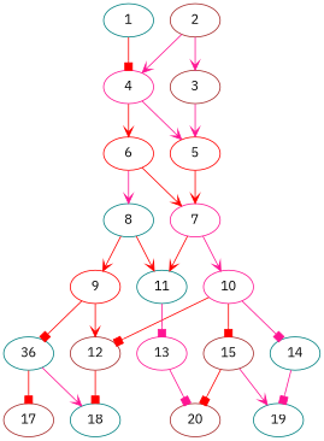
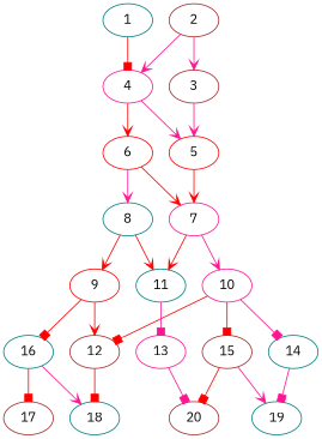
  digraph {
    fontname="IBM Plex Sans"
    node [alpha=0.01 color=teal compute_size=68719476736 fontname="IBM Plex Sans" result_size=74752]
    edge [arrowhead=vee color=red fontname="IBM Plex Sans"]
    1 [alpha=0.19 compute_size=104547479061 ram=36421568 result_size=29696 trans_size=8100]
    4 [alpha=0.11 color=deeppink compute_size=1073741824000 ram=15514022 result_size=1024 trans_size=668331]
    3 [alpha=0.05 color=brown compute_size=28991029248 ram=23009976 result_size=29696 trans_size=240782]
    5 [alpha=0.15 color=red compute_size=8589934592 ram=28523140 result_size=70656 trans_size=676798]
    6 [alpha=0.08 color=red compute_size=146461572792 ram=16532992 trans_size=480941]
    7 [alpha=0.17 color=deeppink compute_size=782757789696 ram=31699340 result_size=54272 trans_size=508872]
    8 [alpha=0.19 compute_size=16899787254 ram=46778840 result_size=54272 trans_size=747206]
    2 [alpha=0.18 color=brown ram=14872683 trans_size=746417]
    10 [alpha=0.14 color=deeppink compute_size=560189605710 ram=25363272 result_size=9216 trans_size=879289]
    11 [alpha=0.16 compute_size=10401733402 ram=44591772 result_size=54272 trans_size=283659]
    9 [alpha=0.10 color=red compute_size=166594574100 ram=40752836 trans_size=668566]
    12 [alpha=0.14 color=brown compute_size=113925189664 ram=18010904 result_size=91136 trans_size=966996]
    14 [ram=51298040 trans_size=946312]
    15 [color=brown compute_size=84919759956 ram=42490244 trans_size=96208]
    13 [alpha=0.08 color=deeppink compute_size=30089640625 ram=24387960 result_size=70656 trans_size=494933]
-   16 [alpha=0.17 compute_size=368293445632 ram=5591114 result_size=9216 trans_size=310729 label=36]
+   16 [alpha=0.17 compute_size=368293445632 ram=5591114 result_size=9216 trans_size=310729]
    18 [alpha=0.10 compute_size=725859245124 ram=38362652 result_size=0 trans_size=392868]
    19 [alpha=0.12 compute_size=997462171242 ram=1098969 result_size=0 trans_size=462383]
    20 [alpha=0.15 color=brown compute_size=368293445632 ram=4962880 result_size=0 trans_size=19664]
    17 [color=brown compute_size=298058108584 ram=898188 result_size=0 trans_size=524930]
    1 -> 4 [arrowhead=box]
    4 -> 5 [color=deeppink]
    4 -> 6
    3 -> 5 [color=deeppink]
    5 -> 7
    6 -> 7
    6 -> 8 [color=deeppink]
    7 -> 10 [color=deeppink]
    7 -> 11
    8 -> 11
    8 -> 9
    2 -> 4 [color=deeppink]
    2 -> 3 [color=deeppink]
    10 -> 12 [arrowhead=box]
    10 -> 14 [arrowhead=box color=deeppink]
    10 -> 15 [arrowhead=box]
    11 -> 13 [arrowhead=box color=deeppink]
    9 -> 12
    9 -> 16 [arrowhead=box]
    12 -> 18 [arrowhead=box]
    14 -> 19 [arrowhead=box color=deeppink]
    15 -> 19 [color=deeppink]
    15 -> 20 [arrowhead=box]
    13 -> 20 [arrowhead=box color=deeppink]
    16 -> 18 [color=deeppink]
    16 -> 17 [arrowhead=box]
  }
